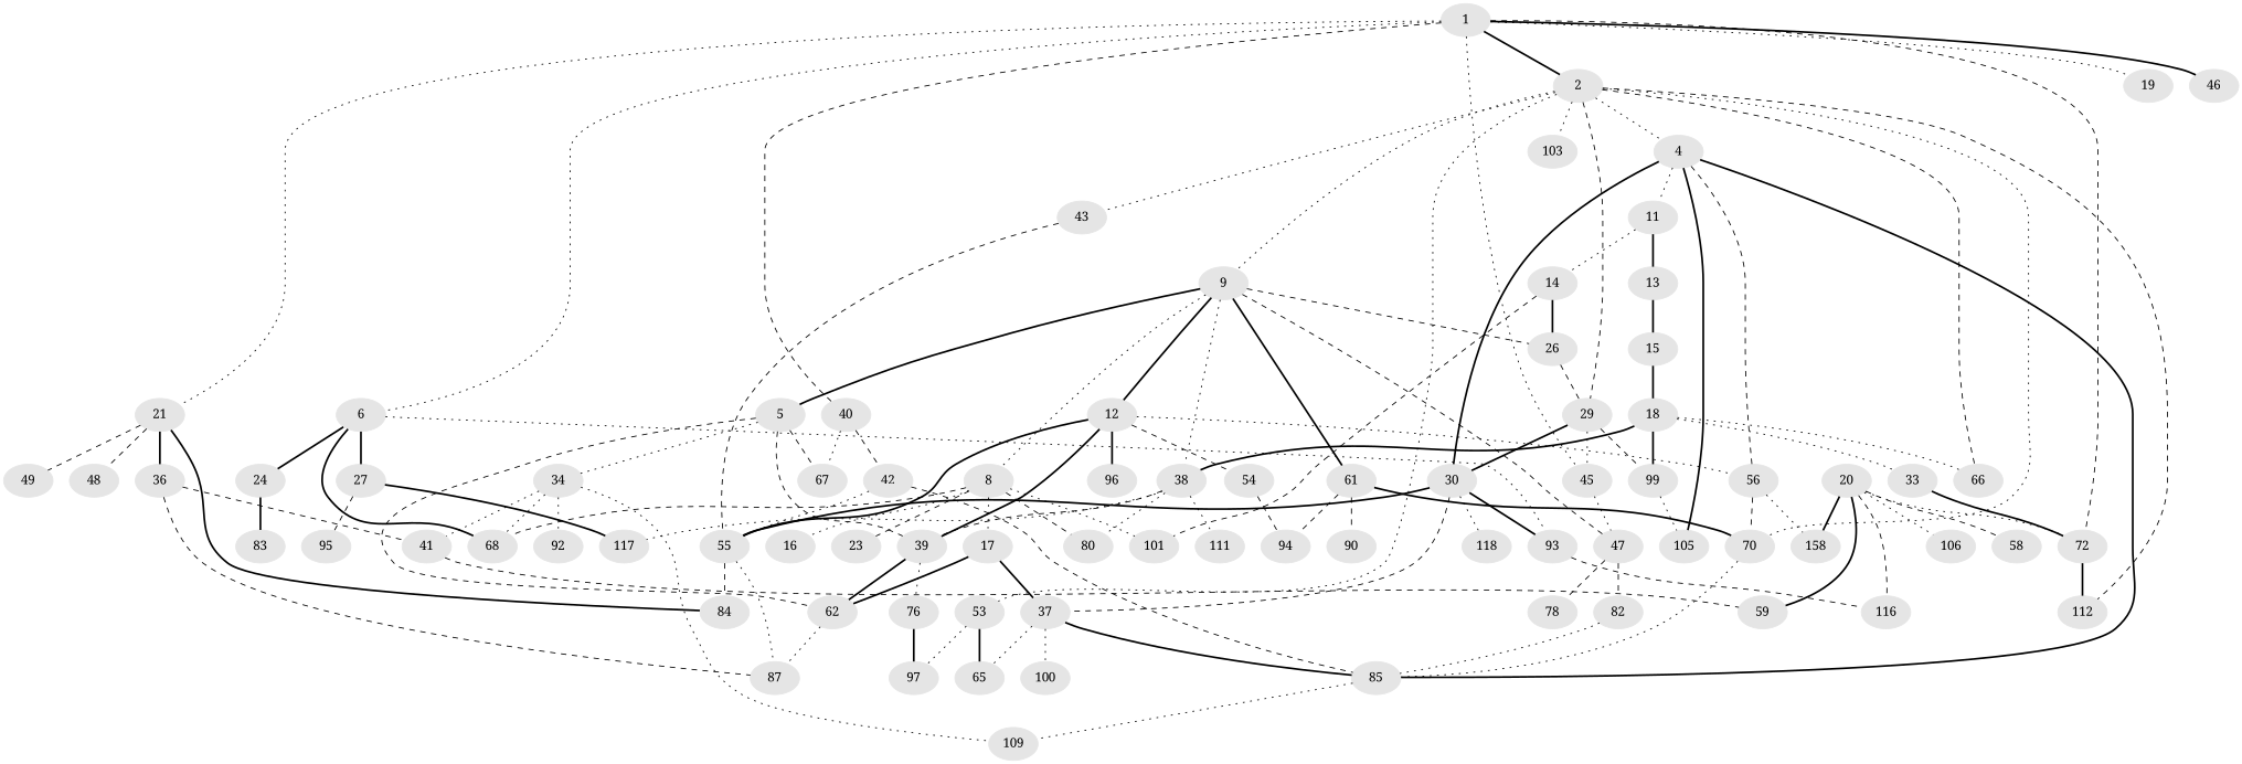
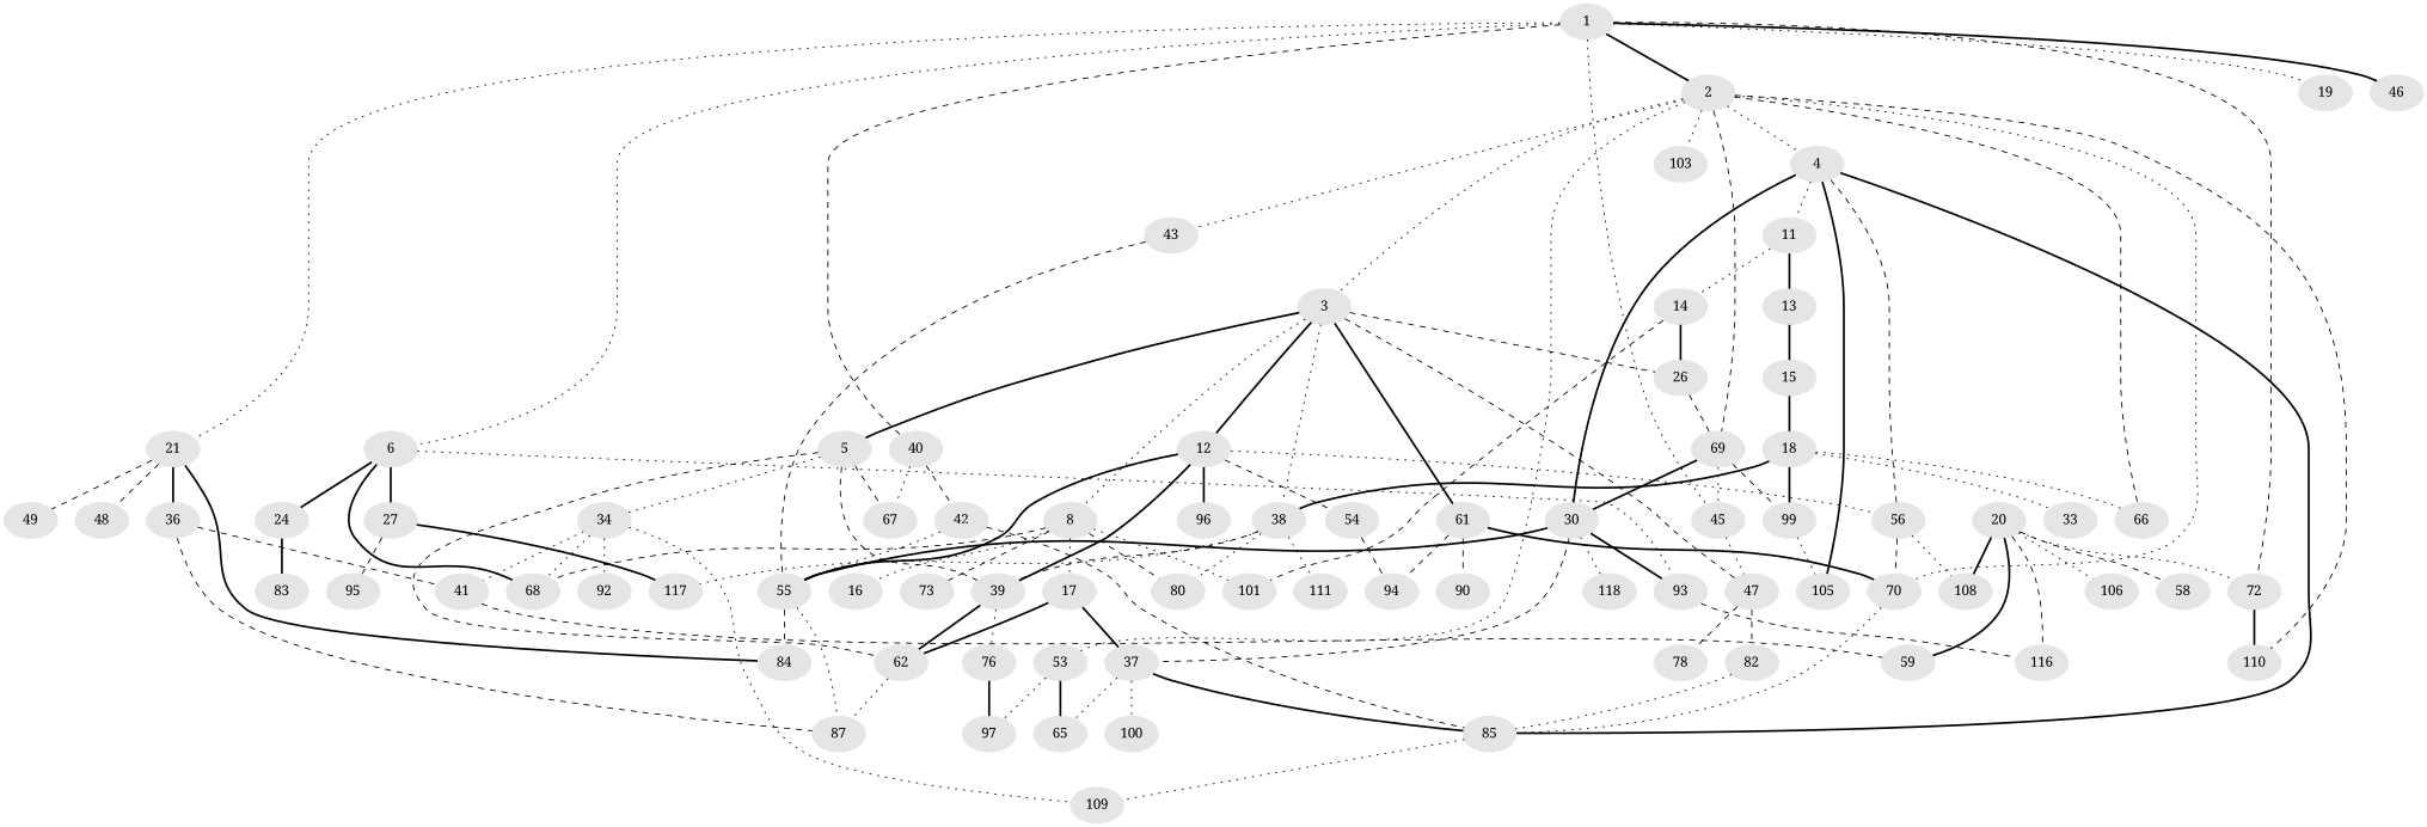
  graph {
    fontname="Noto Serif"
    node [color=gray90 fontname="Noto Serif" style=filled]
    edge [fontname="Noto Serif" style=dotted]
    1 [super="+7"]
    2 [super="+28"]
    6 [super="+89"]
    19
    21 [super="+25"]
    40 [super="+88"]
    45 [super="+52"]
    46
    72 [super="+102"]
-   3 [super="+9" label=9]
+   3 [super="+9"]
    4 [super="+10"]
-   29 [super="+31"]
+   29 [super="+31" label=69]
    43
    53
    66
    70 [super="+113"]
    103
-   110 [super="+114" label=112]
+   110 [super="+114"]
    24
    27
    68 [super="+69"]
    93
    36
    48 [super="+63"]
    49
    84
    67
    42 [super="+104"]
    47 [super="+50"]
    12 [super="+23"]
    5 [super="+22"]
    8 [super="+44"]
    26 [super="+115"]
    38 [super="+79"]
    61 [super="+75"]
    11
    30
    56 [super="+77"]
    85 [super="+98"]
    105 [super="+119"]
    39 [super="+51"]
    54
    55 [super="+57"]
    96
    99
    65
    97 [super="+107"]
    34 [super="+74"]
    62
    16
    17
-   73 [super="+81" label=23]
+   73 [super="+81"]
    80
    101
    117
    111
    78
    82
    94
    90
    13 [super="+91"]
    14 [super="+32"]
    20 [super="+83"]
    58
    59
    106
-   108 [label=158]
+   108
    116
    37 [super="+71"]
    118
    109
    41 [super="+64"]
    92
    76
    87
    n76 [label=83]
    95
    15 [super="+60"]
    18 [super="+35"]
    33 [super="+112"]
    100
    1 -- 2 [style=bold]
    1 -- 6
    1 -- 19
    1 -- 21
    1 -- 40 [style=dashed]
    1 -- 45
    1 -- 46 [style=bold]
    1 -- 72 [style=dashed]
    2 -- 3
    2 -- 4
    2 -- 29 [style=dashed]
    2 -- 43
    2 -- 53
    2 -- 66 [style=dashed]
    2 -- 70
    2 -- 103
    2 -- 110 [style=dashed]
    6 -- 24 [style=bold]
    6 -- 27 [style=bold]
    6 -- 68 [style=bold]
    6 -- 93
    21 -- 36 [style=bold]
    21 -- 48 [style=dashed]
    21 -- 49 [style=dashed]
    21 -- 84 [style=bold]
    40 -- 67
    40 -- 42 [style=dashed]
    45 -- 47
    72 -- 110 [style=bold]
    3 -- 47 [style=dashed]
    3 -- 12 [style=bold]
    3 -- 5 [style=bold]
    3 -- 8
    3 -- 26 [style=dashed]
    3 -- 38
    3 -- 61 [style=bold]
    4 -- 11
    4 -- 30 [style=bold]
    4 -- 56 [style=dashed]
    4 -- 85 [style=bold]
    4 -- 105 [style=bold]
    29 -- 45
    29 -- 30 [style=bold]
    29 -- 99 [style=dashed]
    43 -- 55 [style=dashed]
    53 -- 65 [style=bold]
    53 -- 97
    70 -- 85
    24 -- n76 [style=bold]
    27 -- 117 [style=bold]
    27 -- 95 [style=dashed]
    93 -- 116 [style=dashed]
    36 -- 41 [style=dashed]
    36 -- 87 [style=dashed]
    42 -- 85 [style=dashed]
    42 -- 55
    47 -- 78 [style=dashed]
    47 -- 82 [style=dashed]
    12 -- 56
    12 -- 39 [style=bold weight=2]
    12 -- 54 [style=dashed]
    12 -- 55 [style=bold]
    12 -- 96 [style=bold]
    5 -- 67 [style=dashed]
    5 -- 39 [style=dashed]
    5 -- 34
    5 -- 62 [style=dashed]
    8 -- 68 [style=dashed]
    8 -- 16
    8 -- 17
    8 -- 73 [style=dashed]
    8 -- 80 [style=dashed]
    8 -- 101
    26 -- 29 [style=dashed]
    38 -- 39 [style=dashed]
    38 -- 80
    38 -- 117
    38 -- 111
    61 -- 70 [style=bold]
    61 -- 94 [style=dashed]
    61 -- 90 [style=dashed]
    11 -- 13 [style=bold]
    11 -- 14
    30 -- 93 [style=bold]
    30 -- 55 [style=bold weight=2]
    30 -- 37 [style=dashed]
    30 -- 118
    56 -- 70 [style=dashed]
    56 -- 108
    85 -- 109
    39 -- 62 [style=bold]
    39 -- 76
    54 -- 94 [style=dashed]
    55 -- 84 [style=dashed]
    55 -- 87
    99 -- 105
    34 -- 68
    34 -- 109
    34 -- 41
    34 -- 92
    62 -- 87
    17 -- 62 [style=bold]
    17 -- 37 [style=bold]
    82 -- 85
    13 -- 15 [style=bold weight=2]
    14 -- 26 [style=bold]
    14 -- 101 [style=dashed]
    20 -- 72
    20 -- 58 [style=dashed]
    20 -- 59 [style=bold]
    20 -- 106
    20 -- 108 [style=bold]
    20 -- 116 [style=dashed]
    37 -- 85 [style=bold]
    37 -- 65
    37 -- 100
    41 -- 59 [style=dashed]
    76 -- 97 [style=bold]
    15 -- 18 [style=bold]
    18 -- 66
    18 -- 38 [style=bold]
    18 -- 99 [style=bold]
    18 -- 33
-   33 -- 72 [style=bold]
  }
